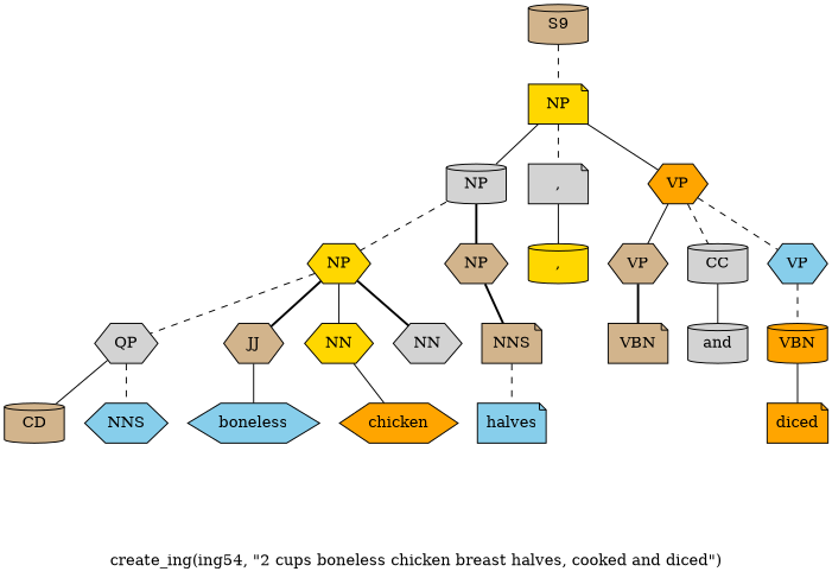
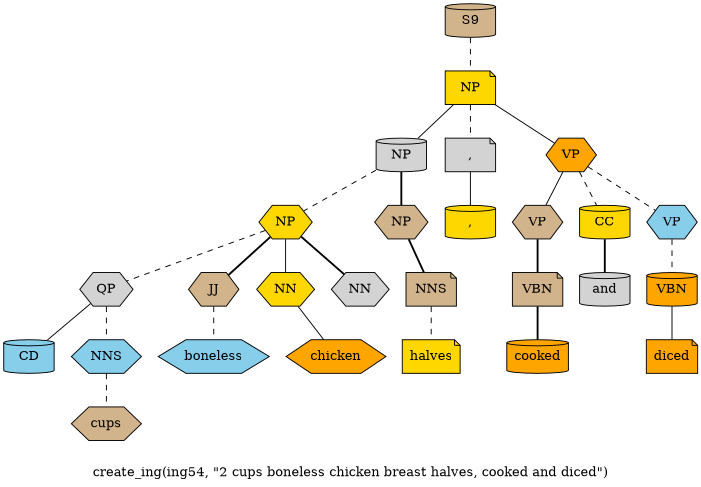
  graph {
    label="create_ing(ing54, \"2 cups boneless chicken breast halves, cooked and diced\")"
    node [fillcolor=tan shape=hexagon style=filled]
    edge [style=dashed]
    n1 [label=S9 shape=cylinder]
    n2 [fillcolor=gold label=NP shape=note]
    n3 [fillcolor=lightgrey label=NP shape=cylinder]
    n4 [fillcolor=lightgrey label="," shape=note]
    n5 [fillcolor=orange label=VP]
    n6 [fillcolor=gold label=NP]
    n7 [label=NP]
    n8 [fillcolor=gold label="," shape=cylinder]
    n9 [label=VP]
-   n10 [fillcolor=lightgrey label=CC shape=cylinder]
+   n10 [fillcolor=gold label=CC shape=cylinder]
    n11 [fillcolor=skyblue label=VP]
    n12 [fillcolor=lightgrey label=QP]
    n13 [label=JJ]
    n14 [fillcolor=gold label=NN]
    n15 [fillcolor=lightgrey label=NN]
    n16 [label=NNS shape=note]
-   n17 [label=CD shape=cylinder]
+   n17 [fillcolor=skyblue label=CD shape=cylinder]
    n18 [fillcolor=skyblue label=NNS]
    n19 [fillcolor=skyblue label=boneless]
    n20 [fillcolor=orange label=chicken]
-   n22 [fillcolor=skyblue label=halves shape=note]
+   n21 [label=cups]
+   n22 [fillcolor=gold label=halves shape=note]
    n23 [label=VBN shape=note]
    n24 [fillcolor=lightgrey label=and shape=cylinder]
    n25 [fillcolor=orange label=VBN shape=cylinder]
+   n26 [fillcolor=orange label=cooked shape=cylinder]
    n27 [fillcolor=orange label=diced shape=note]
    n1 -- n2
    n2 -- n3 [style=solid]
    n2 -- n4
    n2 -- n5 [style=solid]
    n3 -- n6
    n3 -- n7 [style=bold]
    n4 -- n8 [style=solid]
    n5 -- n9 [style=solid]
    n5 -- n10
    n5 -- n11
    n6 -- n12
    n6 -- n13 [style=bold]
    n6 -- n14 [style=solid]
    n6 -- n15 [style=bold]
    n7 -- n16 [style=bold]
    n9 -- n23 [style=bold]
-   n10 -- n24 [style=solid]
+   n10 -- n24 [style=bold]
    n11 -- n25
    n12 -- n17 [style=solid]
    n12 -- n18
-   n13 -- n19 [style=solid]
+   n13 -- n19
    n14 -- n20 [style=solid]
    n16 -- n22
+   n18 -- n21
+   n23 -- n26 [style=bold]
    n25 -- n27 [style=solid]
  }
